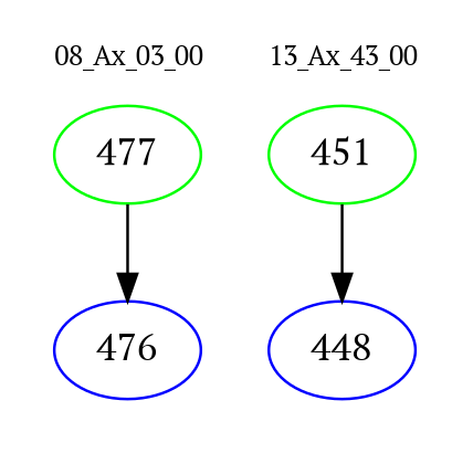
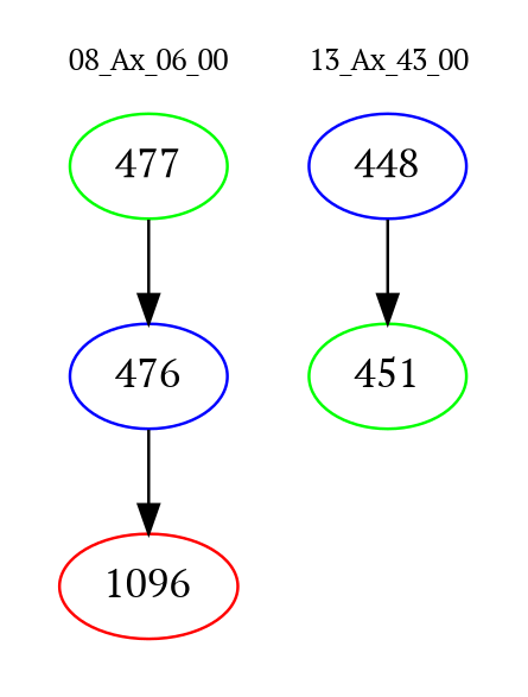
  digraph {
    fontname="PT Serif"
    node [color=green fontname="PT Serif"]
    edge [color=black fontname="PT Serif"]
    n1 [label=477]
    n2 [color=blue label=476]
+   n3 [color=red label=1096]
    n4 [label=451]
    n5 [color=blue label=448]
    subgraph cluster_1 {
      color=white
      fontsize=10
-     label="08_Ax_03_00"
+     label="08_Ax_06_00"
      n1
      n2
+     n3
    }
    subgraph cluster_2 {
      color=white
      fontsize=10
      label="13_Ax_43_00"
      n4
      n5
    }
    n1 -> n2
-   n4 -> n5
+   n2 -> n3
+   n5 -> n4
  }
